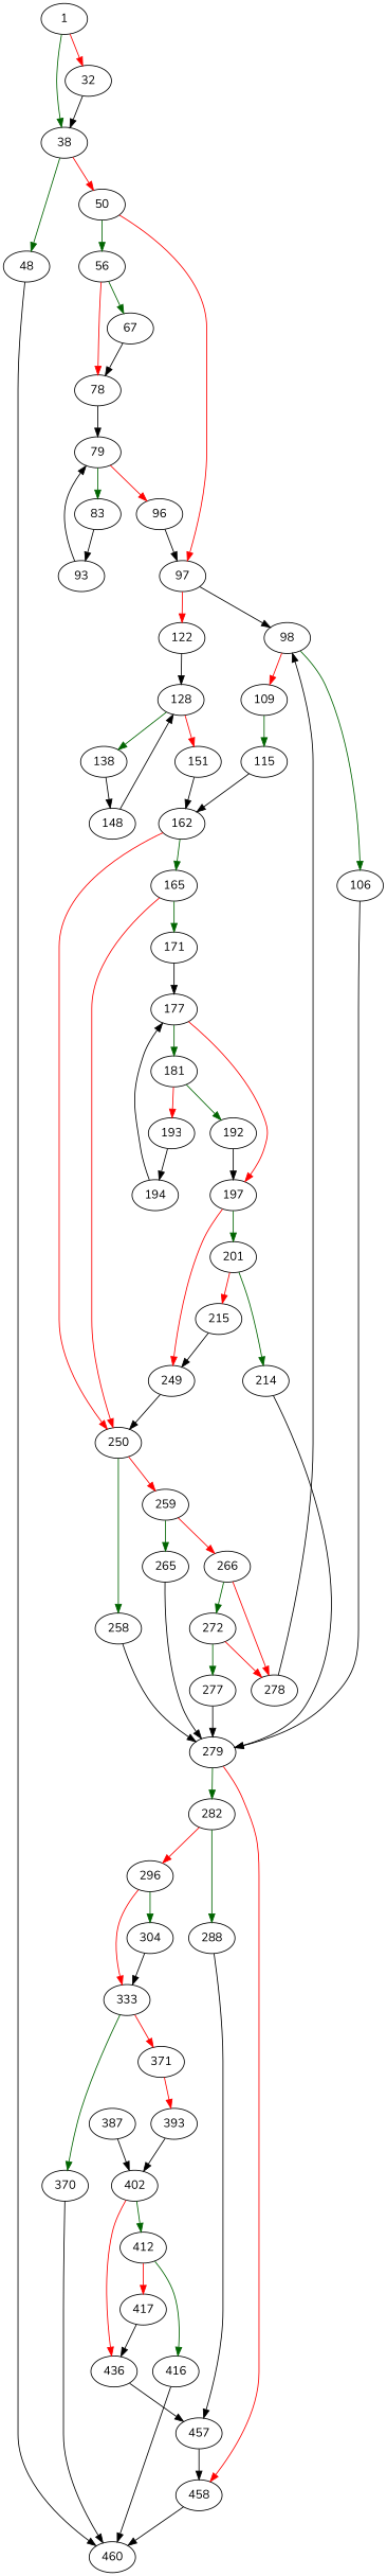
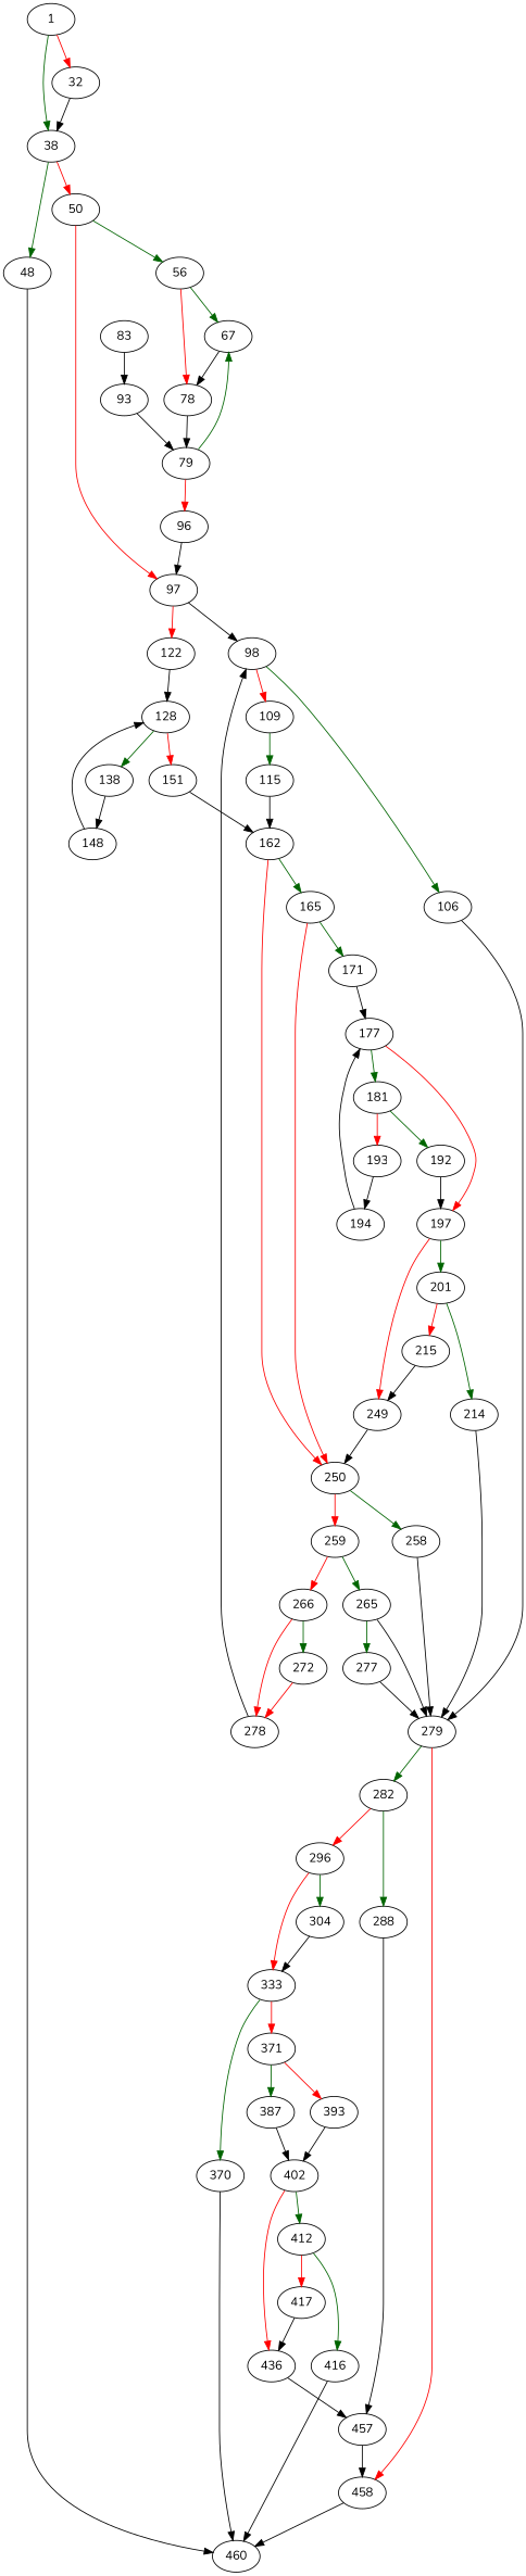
  strict digraph {
    fontname=Nunito
    node [fontname=Nunito]
    edge [fontname=Nunito]
    1 [entry=true]
    38
    32
    48
    50
    460
    56
    97
    67
    78
    98
    122
    79
    106
    109
    83
    96
    93
    279
    115
    282
    458
    162
    128
    288
    296
    165
    250
    138
    151
    171
    258
    259
    148
    177
    265
    266
    181
    197
    192
    193
    201
    249
    194
    214
    215
    272
    278
    277
    457
    304
    333
    370
    371
    387
    393
    402
    412
    436
    416
    417
    1 -> 38 [color=darkgreen cond=true]
    1 -> 32 [color=red cond=false]
    38 -> 48 [color=darkgreen cond=true]
    38 -> 50 [color=red cond=false]
    32 -> 38
    48 -> 460
    50 -> 56 [color=darkgreen cond=true]
    50 -> 97 [color=red cond=false]
    56 -> 67 [color=darkgreen cond=true]
    56 -> 78 [color=red cond=false]
    97 -> 98
    97 -> 122 [color=red cond=false]
    67 -> 78
    78 -> 79
    98 -> 106 [color=darkgreen cond=true]
    98 -> 109 [color=red cond=false]
    122 -> 128
-   79 -> 83 [color=darkgreen cond=true]
+   79 -> 67 [color=darkgreen cond=true]
    79 -> 96 [color=red cond=false]
    106 -> 279
    109 -> 115 [color=darkgreen cond=true]
    83 -> 93
    96 -> 97
    93 -> 79
    279 -> 282 [color=darkgreen cond=true]
    279 -> 458 [color=red cond=false]
    115 -> 162
    282 -> 288 [color=darkgreen cond=true]
    282 -> 296 [color=red cond=false]
    458 -> 460
    162 -> 165 [color=darkgreen cond=true]
    162 -> 250 [color=red cond=false]
    128 -> 138 [color=darkgreen cond=true]
    128 -> 151 [color=red cond=false]
    288 -> 457
    296 -> 304 [color=darkgreen cond=true]
    296 -> 333 [color=red cond=false]
    165 -> 250 [color=red cond=false]
    165 -> 171 [color=darkgreen cond=true]
    250 -> 258 [color=darkgreen cond=true]
    250 -> 259 [color=red cond=false]
    138 -> 148
    151 -> 162
    171 -> 177
    258 -> 279
    259 -> 265 [color=darkgreen cond=true]
    259 -> 266 [color=red cond=false]
    148 -> 128
    177 -> 181 [color=darkgreen cond=true]
    177 -> 197 [color=red cond=false]
    265 -> 279
    266 -> 272 [color=darkgreen cond=true]
    266 -> 278 [color=red cond=false]
    181 -> 192 [color=darkgreen cond=true]
    181 -> 193 [color=red cond=false]
    197 -> 201 [color=darkgreen cond=true]
    197 -> 249 [color=red cond=false]
    192 -> 197
    193 -> 194
    201 -> 214 [color=darkgreen cond=true]
    201 -> 215 [color=red cond=false]
    249 -> 250
    194 -> 177
    214 -> 279
    215 -> 249
    272 -> 278 [color=red cond=false]
-   272 -> 277 [color=darkgreen cond=true]
+   265 -> 277 [color=darkgreen cond=true]
    278 -> 98
    277 -> 279
    457 -> 458
    304 -> 333
    333 -> 370 [color=darkgreen cond=true]
    333 -> 371 [color=red cond=false]
    370 -> 460
+   371 -> 387 [color=darkgreen cond=true]
    371 -> 393 [color=red cond=false]
    387 -> 402
    393 -> 402
    402 -> 412 [color=darkgreen cond=true]
    402 -> 436 [color=red cond=false]
    412 -> 416 [color=darkgreen cond=true]
    412 -> 417 [color=red cond=false]
    436 -> 457
    416 -> 460
    417 -> 436
  }
